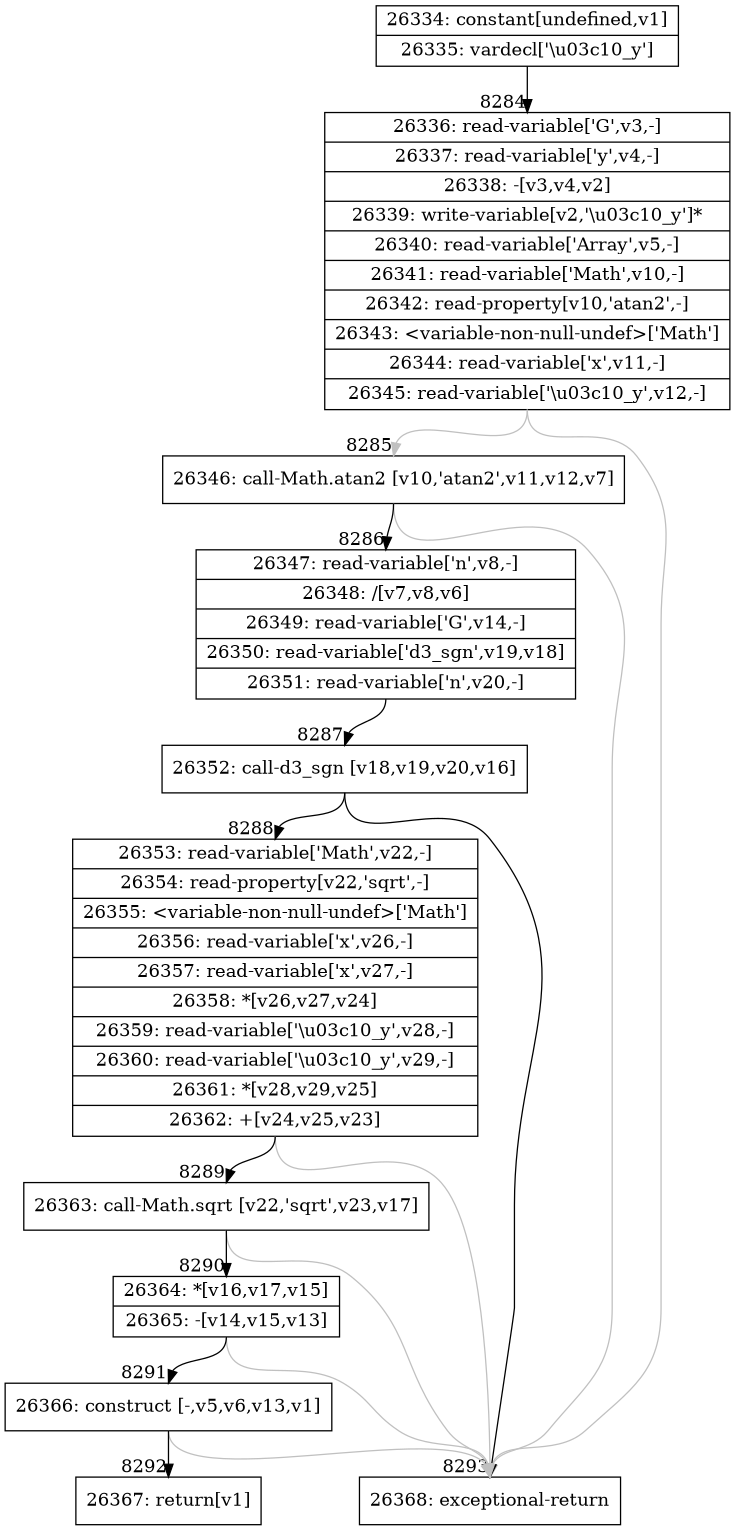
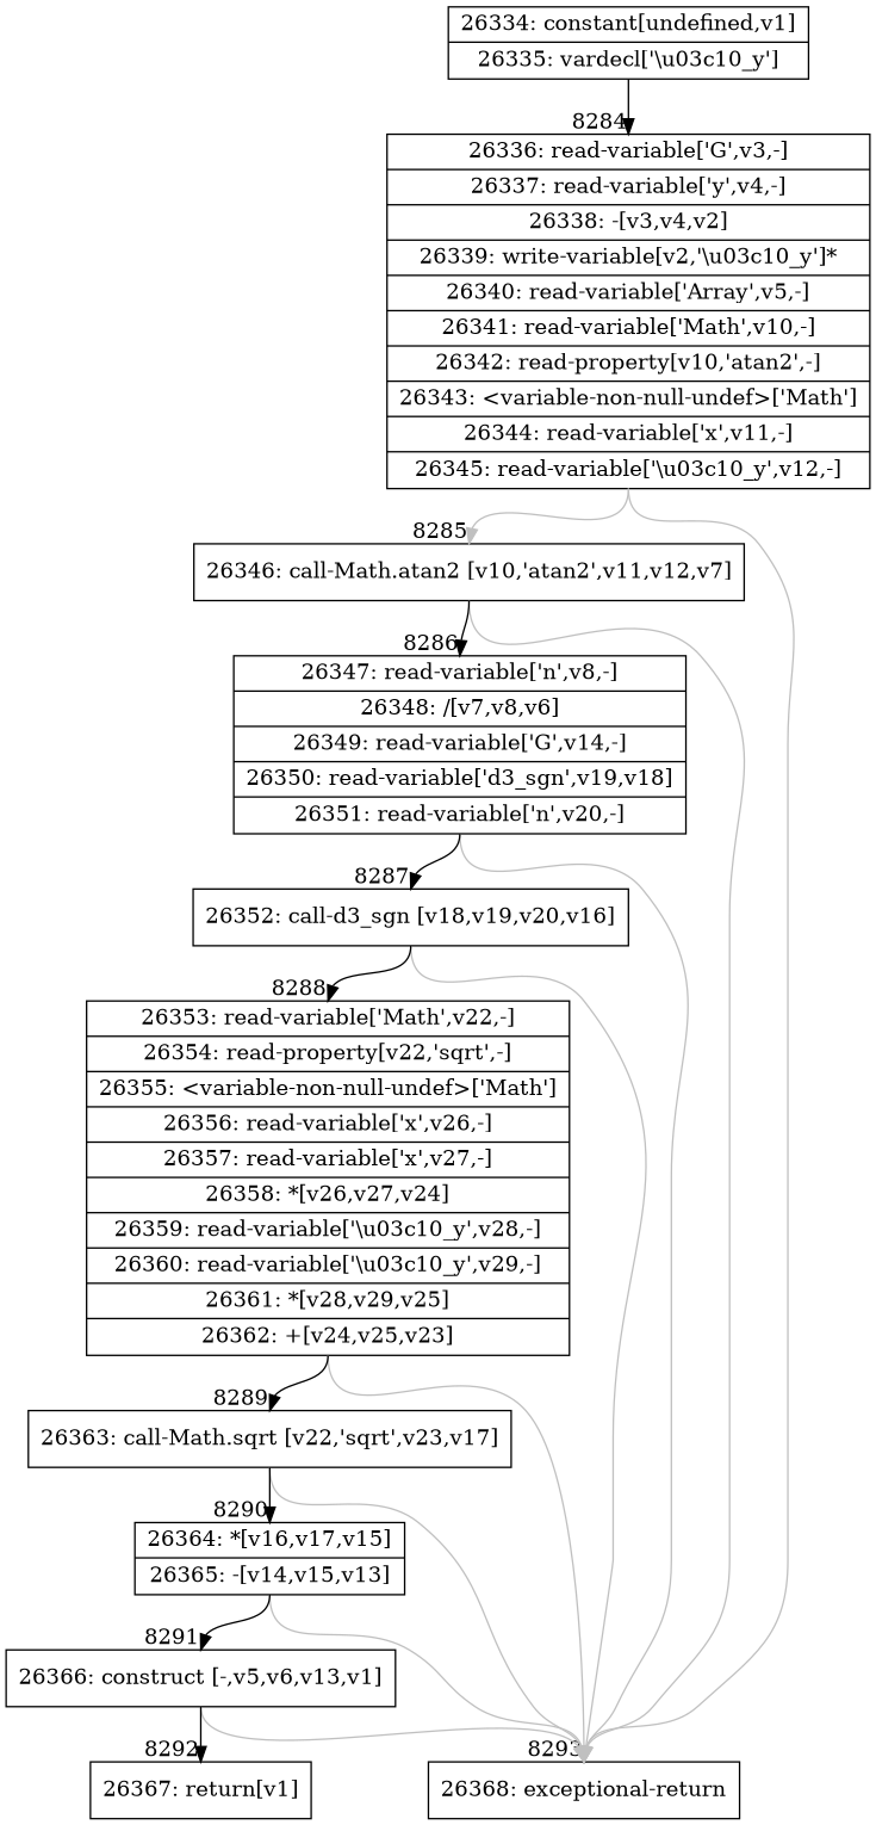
  digraph {
    rankdir=TD
    node [shape=record]
    edge [headport=n tailport=s color=gray]
    n1 [label="{26334: constant[undefined,v1]|26335: vardecl['\\u03c10_y']}"]
    n2 [label="{26336: read-variable['G',v3,-]|26337: read-variable['y',v4,-]|26338: -[v3,v4,v2]|26339: write-variable[v2,'\\u03c10_y']*|26340: read-variable['Array',v5,-]|26341: read-variable['Math',v10,-]|26342: read-property[v10,'atan2',-]|26343: \<variable-non-null-undef\>['Math']|26344: read-variable['x',v11,-]|26345: read-variable['\\u03c10_y',v12,-]}"]
    n3 [label="{26346: call-Math.atan2 [v10,'atan2',v11,v12,v7]}"]
    n4 [label="{26368: exceptional-return}"]
    n5 [label="{26347: read-variable['n',v8,-]|26348: /[v7,v8,v6]|26349: read-variable['G',v14,-]|26350: read-variable['d3_sgn',v19,v18]|26351: read-variable['n',v20,-]}"]
    n6 [label="{26352: call-d3_sgn [v18,v19,v20,v16]}"]
    n7 [label="{26353: read-variable['Math',v22,-]|26354: read-property[v22,'sqrt',-]|26355: \<variable-non-null-undef\>['Math']|26356: read-variable['x',v26,-]|26357: read-variable['x',v27,-]|26358: *[v26,v27,v24]|26359: read-variable['\\u03c10_y',v28,-]|26360: read-variable['\\u03c10_y',v29,-]|26361: *[v28,v29,v25]|26362: +[v24,v25,v23]}"]
    n8 [label="{26363: call-Math.sqrt [v22,'sqrt',v23,v17]}"]
    n9 [label="{26364: *[v16,v17,v15]|26365: -[v14,v15,v13]}"]
    n10 [label="{26366: construct [-,v5,v6,v13,v1]}"]
    n11 [label="{26367: return[v1]}"]
    n1 -> n2 [headlabel="      8284" color=""]
    n2 -> n3 [headlabel="      8285"]
    n2 -> n4 [headlabel="      8293"]
    n3 -> n4
    n3 -> n5 [headlabel="      8286" color=""]
+   n5 -> n4
    n5 -> n6 [headlabel="      8287" color=""]
-   n6 -> n4 [color=black]
+   n6 -> n4
    n6 -> n7 [headlabel="      8288" color=""]
    n7 -> n4
    n7 -> n8 [headlabel="      8289" color=""]
    n8 -> n4
    n8 -> n9 [headlabel="      8290" color=""]
    n9 -> n4
    n9 -> n10 [headlabel="      8291" color=""]
    n10 -> n4
    n10 -> n11 [headlabel="      8292" color=""]
  }
